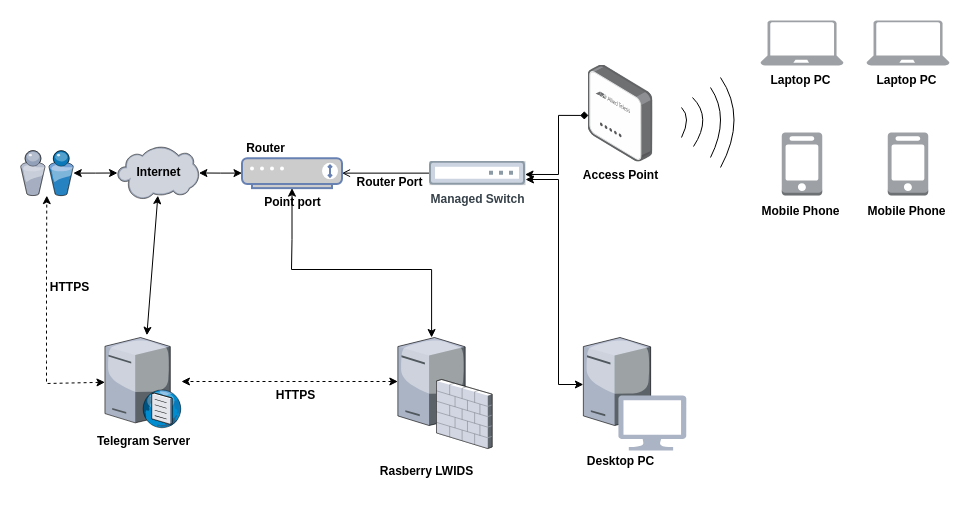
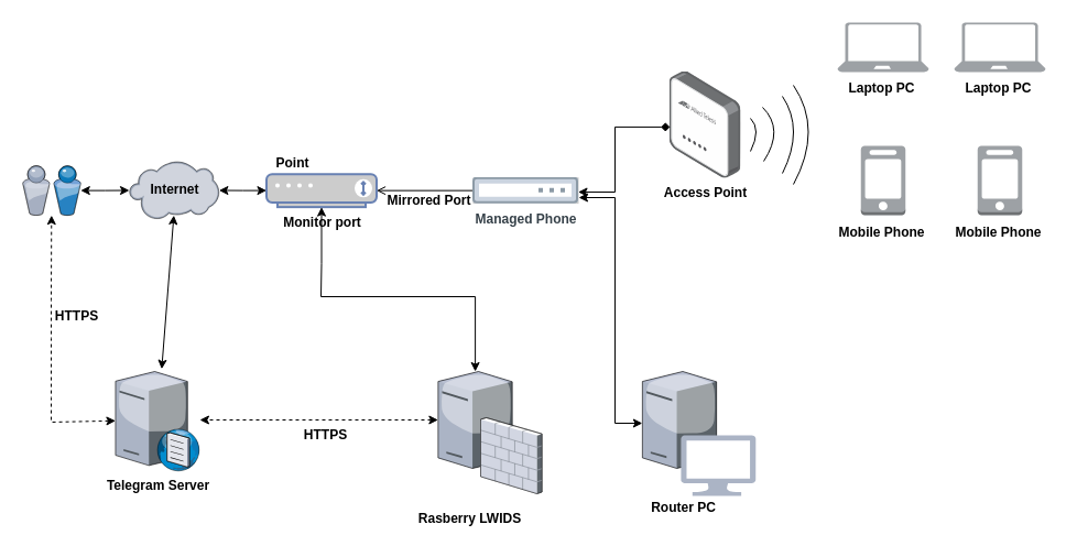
  <mxCell id="0" />
  <mxCell id="1" parent="0" />
  <mxCell id="2" style="edgeStyle=orthogonalEdgeStyle;rounded=0;orthogonalLoop=1;jettySize=auto;html=1;fontStyle=1;strokeColor=default;align=center;verticalAlign=middle;fontFamily=Helvetica;fontSize=11;fontColor=default;labelBackgroundColor=default;startArrow=classic;endArrow=classic;" parent="1" source="3" target="4" edge="1"><mxGeometry relative="1" as="geometry" /></mxCell>
  <mxCell id="3" value="" style="verticalLabelPosition=bottom;sketch=0;aspect=fixed;html=1;verticalAlign=top;strokeColor=none;align=center;outlineConnect=0;shape=mxgraph.citrix.users;fontStyle=1" parent="1" vertex="1"><mxGeometry x="20" y="150.13" width="52.77" height="45" as="geometry" /></mxCell>
  <mxCell id="4" value="" style="verticalLabelPosition=bottom;sketch=0;aspect=fixed;html=1;verticalAlign=top;strokeColor=none;align=center;outlineConnect=0;shape=mxgraph.citrix.cloud;fontStyle=1" parent="1" vertex="1"><mxGeometry x="117" y="145.88" width="81.4" height="53.12" as="geometry" /></mxCell>
  <mxCell id="5" value="Telegram Server" style="verticalLabelPosition=bottom;sketch=0;aspect=fixed;html=1;verticalAlign=top;strokeColor=none;align=center;outlineConnect=0;shape=mxgraph.citrix.dns_server;fontStyle=1" parent="1" vertex="1"><mxGeometry x="104.45" y="334.75" width="76.5" height="92.5" as="geometry" /></mxCell>
  <mxCell id="6" value="" style="endArrow=classic;html=1;rounded=0;strokeColor=default;align=center;verticalAlign=middle;fontFamily=Helvetica;fontSize=11;fontColor=default;labelBackgroundColor=default;startArrow=classic;" parent="1" target="5" edge="1"><mxGeometry width="50" height="50" relative="1" as="geometry"><mxPoint x="157.36" y="195.13" as="sourcePoint" /><mxPoint x="157.47" y="310.63" as="targetPoint" /><Array as="points" /></mxGeometry></mxCell>
  <mxCell id="7" value="" style="edgeStyle=orthogonalEdgeStyle;rounded=0;orthogonalLoop=1;jettySize=auto;html=1;startArrow=classic;startFill=1;" parent="1" source="8" target="4" edge="1"><mxGeometry relative="1" as="geometry" /></mxCell>
- <mxCell id="8" value="Point port" style="fontColor=#000000;verticalAlign=top;verticalLabelPosition=bottom;labelPosition=center;align=center;html=1;outlineConnect=0;fillColor=#CCCCCC;strokeColor=#6881B3;gradientColor=none;gradientDirection=north;strokeWidth=2;shape=mxgraph.networks.modem;fontStyle=1" parent="1" vertex="1"><mxGeometry x="241.5" y="157.63" width="100" height="30" as="geometry" /></mxCell>
+ <mxCell id="8" value="Monitor port" style="fontColor=#000000;verticalAlign=top;verticalLabelPosition=bottom;labelPosition=center;align=center;html=1;outlineConnect=0;fillColor=#CCCCCC;strokeColor=#6881B3;gradientColor=none;gradientDirection=north;strokeWidth=2;shape=mxgraph.networks.modem;fontStyle=1" parent="1" vertex="1"><mxGeometry x="241.5" y="157.63" width="100" height="30" as="geometry" /></mxCell>
  <mxCell id="9" value="" style="verticalLabelPosition=bottom;sketch=0;aspect=fixed;html=1;verticalAlign=top;strokeColor=none;align=center;outlineConnect=0;shape=mxgraph.citrix.license_server;fontStyle=1" parent="1" vertex="1"><mxGeometry x="397.36" y="337" width="67.29" height="88" as="geometry" /></mxCell>
  <mxCell id="10" value="" style="verticalLabelPosition=bottom;sketch=0;aspect=fixed;html=1;verticalAlign=top;strokeColor=none;align=center;outlineConnect=0;shape=mxgraph.citrix.license_server;fontStyle=1" parent="1" vertex="1"><mxGeometry x="582.86" y="337" width="67.29" height="88" as="geometry" /></mxCell>
- <mxCell id="11" value="Access Point" style="image;points=[];aspect=fixed;html=1;align=center;shadow=0;dashed=0;image=img/lib/allied_telesis/wireless/Access_Point_Indoor.svg;fontStyle=1" parent="1" vertex="1"><mxGeometry x="587.5" y="64.51" width="65" height="96.97" as="geometry" /></mxCell>
+ <mxCell id="11" value="Access Point" style="image;points=[];aspect=fixed;html=1;align=center;shadow=0;dashed=0;image=img/lib/allied_telesis/wireless/Access_Point_Indoor.svg;fontStyle=1" parent="1" vertex="1"><mxGeometry x="607.5" y="64.51" width="65" height="96.97" as="geometry" /></mxCell>
  <mxCell id="12" value="&lt;div&gt;&lt;br&gt;&lt;/div&gt;" style="verticalLabelPosition=bottom;sketch=0;aspect=fixed;html=1;verticalAlign=top;strokeColor=none;align=center;outlineConnect=0;shape=mxgraph.citrix.firewall;fontStyle=1" parent="1" vertex="1"><mxGeometry x="436" y="379" width="55.65" height="69" as="geometry" /></mxCell>
  <mxCell id="13" value="Rasberry LWIDS" style="text;html=1;align=center;verticalAlign=middle;resizable=0;points=[];autosize=1;strokeColor=none;fillColor=none;fontStyle=1" parent="1" vertex="1"><mxGeometry x="372.51" y="458" width="107" height="26" as="geometry" /></mxCell>
  <mxCell id="14" value="" style="rounded=0;whiteSpace=wrap;html=1;fillColor=default;strokeColor=none;" parent="1" vertex="1"><mxGeometry x="621" y="397" width="60" height="38" as="geometry" /></mxCell>
  <mxCell id="15" value="" style="verticalLabelPosition=bottom;html=1;verticalAlign=top;align=center;strokeColor=none;fillColor=#abb4c5;shape=mxgraph.azure.computer;pointerEvents=1;gradientColor=none;" parent="1" vertex="1"><mxGeometry x="617.82" y="395" width="68" height="55" as="geometry" /></mxCell>
- <mxCell id="16" value="Desktop PC" style="text;html=1;align=center;verticalAlign=middle;resizable=0;points=[];autosize=1;strokeColor=none;fillColor=none;fontStyle=1" parent="1" vertex="1"><mxGeometry x="579" y="448" width="82" height="26" as="geometry" /></mxCell>
+ <mxCell id="16" value="Router PC" style="text;html=1;align=center;verticalAlign=middle;resizable=0;points=[];autosize=1;strokeColor=none;fillColor=none;fontStyle=1" parent="1" vertex="1"><mxGeometry x="579" y="448" width="82" height="26" as="geometry" /></mxCell>
  <mxCell id="17" style="edgeStyle=orthogonalEdgeStyle;rounded=0;orthogonalLoop=1;jettySize=auto;html=1;fontStyle=1;strokeColor=default;align=center;verticalAlign=middle;fontFamily=Helvetica;fontSize=11;fontColor=default;labelBackgroundColor=default;startArrow=classic;endArrow=classic;startFill=1;endFill=1;" parent="1" source="8" target="9" edge="1"><mxGeometry relative="1" as="geometry"><mxPoint x="397.36" y="296" as="targetPoint" /><mxPoint x="293.22" y="239" as="sourcePoint" /><Array as="points"><mxPoint x="291" y="239" /><mxPoint x="291" y="269" /><mxPoint x="431" y="269" /></Array></mxGeometry></mxCell>
  <mxCell id="18" style="edgeStyle=orthogonalEdgeStyle;rounded=0;orthogonalLoop=1;jettySize=auto;html=1;fontStyle=1;strokeColor=default;align=center;verticalAlign=middle;fontFamily=Helvetica;fontSize=11;fontColor=default;labelBackgroundColor=default;startArrow=classic;endArrow=classic;startFill=1;endFill=1;" parent="1" edge="1" target="10"><mxGeometry relative="1" as="geometry"><mxPoint x="566" y="384" as="targetPoint" /><mxPoint x="525" as="sourcePoint" y="179" /><Array as="points"><mxPoint x="558" y="179" /><mxPoint x="558" y="384" /></Array></mxGeometry></mxCell>
  <mxCell id="19" value="" style="endArrow=classic;html=1;rounded=0;strokeColor=default;align=center;verticalAlign=middle;fontFamily=Helvetica;fontSize=11;fontColor=default;labelBackgroundColor=default;startArrow=classic;dashed=1;" parent="1" source="9" target="5" edge="1"><mxGeometry width="50" height="50" relative="1" as="geometry"><mxPoint x="313" y="257.13" as="sourcePoint" /><mxPoint x="313.64" y="397" as="targetPoint" /><Array as="points"><mxPoint x="327" y="381" /></Array></mxGeometry></mxCell>
  <mxCell id="20" value="" style="endArrow=classic;html=1;rounded=0;strokeColor=default;align=center;verticalAlign=middle;fontFamily=Helvetica;fontSize=11;fontColor=default;labelBackgroundColor=default;startArrow=classic;dashed=1;" parent="1" source="5" target="3" edge="1"><mxGeometry width="50" height="50" relative="1" as="geometry"><mxPoint x="247" y="259" as="sourcePoint" /><mxPoint x="-141" y="408" as="targetPoint" /><Array as="points"><mxPoint x="46" y="383" /><mxPoint x="46" y="361" /><mxPoint x="46" y="307" /><mxPoint x="46" y="272" /></Array></mxGeometry></mxCell>
  <mxCell id="21" value="" style="verticalLabelPosition=bottom;html=1;verticalAlign=top;align=center;strokeColor=none;fillColor=#9da1a5;shape=mxgraph.azure.laptop;pointerEvents=1;" parent="1" vertex="1"><mxGeometry x="760" y="20" width="83" height="45" as="geometry" /></mxCell>
  <mxCell id="22" value="" style="verticalLabelPosition=bottom;html=1;verticalAlign=top;align=center;strokeColor=none;fillColor=#9da1a5;shape=mxgraph.azure.laptop;pointerEvents=1;" parent="1" vertex="1"><mxGeometry x="866" y="20" width="83" height="45" as="geometry" /></mxCell>
  <mxCell id="23" value="" style="outlineConnect=0;dashed=0;verticalLabelPosition=bottom;verticalAlign=top;align=center;html=1;shape=mxgraph.aws3.mobile_client;fillColor=#9da1a5;gradientColor=none;" parent="1" vertex="1"><mxGeometry x="781.25" y="132" width="40.5" height="63" as="geometry" /></mxCell>
  <mxCell id="24" value="" style="outlineConnect=0;dashed=0;verticalLabelPosition=bottom;verticalAlign=top;align=center;html=1;shape=mxgraph.aws3.mobile_client;fillColor=#9da1a5;gradientColor=none;" parent="1" vertex="1"><mxGeometry x="887.25" y="132" width="40.5" height="63" as="geometry" /></mxCell>
  <mxCell id="25" value="" style="curved=1;endArrow=none;html=1;rounded=0;endFill=0;" parent="1" edge="1"><mxGeometry width="50" height="50" relative="1" as="geometry"><mxPoint x="681" y="137" as="sourcePoint" /><mxPoint x="681" y="107" as="targetPoint" /><Array as="points"><mxPoint x="691" y="117" /></Array></mxGeometry></mxCell>
  <mxCell id="26" value="" style="curved=1;endArrow=none;html=1;rounded=0;endFill=0;" parent="1" edge="1"><mxGeometry width="50" height="50" relative="1" as="geometry"><mxPoint x="693" y="146" as="sourcePoint" /><mxPoint x="692" y="97" as="targetPoint" /><Array as="points"><mxPoint x="712" y="117" /></Array></mxGeometry></mxCell>
  <mxCell id="27" value="" style="curved=1;endArrow=none;html=1;rounded=0;endFill=0;" parent="1" edge="1"><mxGeometry width="50" height="50" relative="1" as="geometry"><mxPoint x="710" y="157" as="sourcePoint" /><mxPoint x="710" y="87" as="targetPoint" /><Array as="points"><mxPoint x="730" y="117" /></Array></mxGeometry></mxCell>
  <mxCell id="28" value="" style="curved=1;endArrow=none;html=1;rounded=0;endFill=0;" parent="1" edge="1"><mxGeometry width="50" height="50" relative="1" as="geometry"><mxPoint x="720" y="167" as="sourcePoint" /><mxPoint x="720" y="77" as="targetPoint" /><Array as="points"><mxPoint x="747" y="117" /></Array></mxGeometry></mxCell>
  <mxCell id="29" value="Laptop PC" style="text;html=1;align=center;verticalAlign=middle;resizable=0;points=[];autosize=1;strokeColor=none;fillColor=none;fontStyle=1" parent="1" vertex="1"><mxGeometry x="760" y="65" width="80" height="30" as="geometry" /></mxCell>
  <mxCell id="30" value="Laptop PC" style="text;html=1;align=center;verticalAlign=middle;resizable=0;points=[];autosize=1;strokeColor=none;fillColor=none;fontStyle=1" parent="1" vertex="1"><mxGeometry x="866" y="65" width="80" height="30" as="geometry" /></mxCell>
  <mxCell id="31" value="Mobile Phone" style="text;html=1;align=center;verticalAlign=middle;resizable=0;points=[];autosize=1;strokeColor=none;fillColor=none;fontStyle=1" parent="1" vertex="1"><mxGeometry x="750" y="195.63" width="100" height="30" as="geometry" /></mxCell>
  <mxCell id="32" value="Mobile Phone" style="text;html=1;align=center;verticalAlign=middle;resizable=0;points=[];autosize=1;strokeColor=none;fillColor=none;fontStyle=1" parent="1" vertex="1"><mxGeometry x="856" y="195.63" width="100" height="30" as="geometry" /></mxCell>
- <mxCell id="33" value="Router" style="text;html=1;align=center;verticalAlign=middle;resizable=0;points=[];autosize=1;strokeColor=none;fillColor=none;fontStyle=1" parent="1" vertex="1"><mxGeometry x="235" y="133" width="60" height="30" as="geometry" /></mxCell>
+ <mxCell id="33" value="Point" style="text;html=1;align=center;verticalAlign=middle;resizable=0;points=[];autosize=1;strokeColor=none;fillColor=none;fontStyle=1" parent="1" vertex="1"><mxGeometry x="235" y="133" width="60" height="30" as="geometry" /></mxCell>
  <mxCell id="34" value="HTTPS" style="text;html=1;align=center;verticalAlign=middle;resizable=0;points=[];autosize=1;strokeColor=none;fillColor=none;fontStyle=1" parent="1" vertex="1"><mxGeometry x="266.5" y="382" width="57" height="26" as="geometry" /></mxCell>
  <mxCell id="35" value="HTTPS" style="text;html=1;align=center;verticalAlign=middle;resizable=0;points=[];autosize=1;strokeColor=none;fillColor=none;fontStyle=1" parent="1" vertex="1"><mxGeometry x="40" y="274" width="57" height="26" as="geometry" /></mxCell>
- <mxCell id="36" value="Router Port" style="text;html=1;align=center;verticalAlign=middle;resizable=0;points=[];autosize=1;strokeColor=none;fillColor=none;fontStyle=1" parent="1" vertex="1"><mxGeometry x="345" y="169" width="88" height="26" as="geometry" /></mxCell>
+ <mxCell id="36" value="Mirrored Port" style="text;html=1;align=center;verticalAlign=middle;resizable=0;points=[];autosize=1;strokeColor=none;fillColor=none;fontStyle=1" parent="1" vertex="1"><mxGeometry x="345" y="169" width="88" height="26" as="geometry" /></mxCell>
  <mxCell id="37" value="" style="edgeStyle=orthogonalEdgeStyle;rounded=0;orthogonalLoop=1;jettySize=auto;html=1;endArrow=open;" edge="1" parent="1" source="39" target="8"><mxGeometry relative="1" as="geometry"><mxPoint x="429" y="170" as="targetPoint" /></mxGeometry></mxCell>
  <mxCell id="38" value="" style="edgeStyle=orthogonalEdgeStyle;rounded=0;orthogonalLoop=1;jettySize=auto;html=1;entryX=0.008;entryY=0.52;entryDx=0;entryDy=0;entryPerimeter=0;endArrow=diamond;endFill=1;startArrow=classic;startFill=1;exitX=0.995;exitY=0.556;exitDx=0;exitDy=0;exitPerimeter=0;" edge="1" parent="1" source="39" target="11"><mxGeometry relative="1" as="geometry"><mxPoint x="489.36" y="114.66" as="sourcePoint" /><mxPoint x="575" y="115" as="targetPoint" /><Array as="points"><mxPoint x="558" y="174" /><mxPoint x="558" y="115" /></Array></mxGeometry></mxCell>
- <mxCell id="39" value="&lt;b&gt;Managed Switch&lt;/b&gt;&lt;div&gt;&lt;b&gt;&lt;br&gt;&lt;/b&gt;&lt;/div&gt;" style="image;aspect=fixed;perimeter=ellipsePerimeter;html=1;align=center;fontSize=12;verticalAlign=top;fontColor=#364149;shadow=0;dashed=0;image=img/lib/cumulus/switch_bare_metal_empty.svg;imageBackground=#cccccc;" vertex="1" parent="1"><mxGeometry x="429" y="160.63" width="96" height="24" as="geometry" /></mxCell>
+ <mxCell id="39" value="&lt;b&gt;Managed Phone&lt;/b&gt;&lt;div&gt;&lt;b&gt;&lt;br&gt;&lt;/b&gt;&lt;/div&gt;" style="image;aspect=fixed;perimeter=ellipsePerimeter;html=1;align=center;fontSize=12;verticalAlign=top;fontColor=#364149;shadow=0;dashed=0;image=img/lib/cumulus/switch_bare_metal_empty.svg;imageBackground=#cccccc;" vertex="1" parent="1"><mxGeometry x="429" y="160.63" width="96" height="24" as="geometry" /></mxCell>
  <mxCell id="40" value="Internet" style="text;html=1;align=center;verticalAlign=middle;resizable=0;points=[];autosize=1;strokeColor=none;fillColor=none;fontStyle=1" vertex="1" parent="1"><mxGeometry x="128.7" y="159.44" width="59" height="26" as="geometry" /></mxCell>
